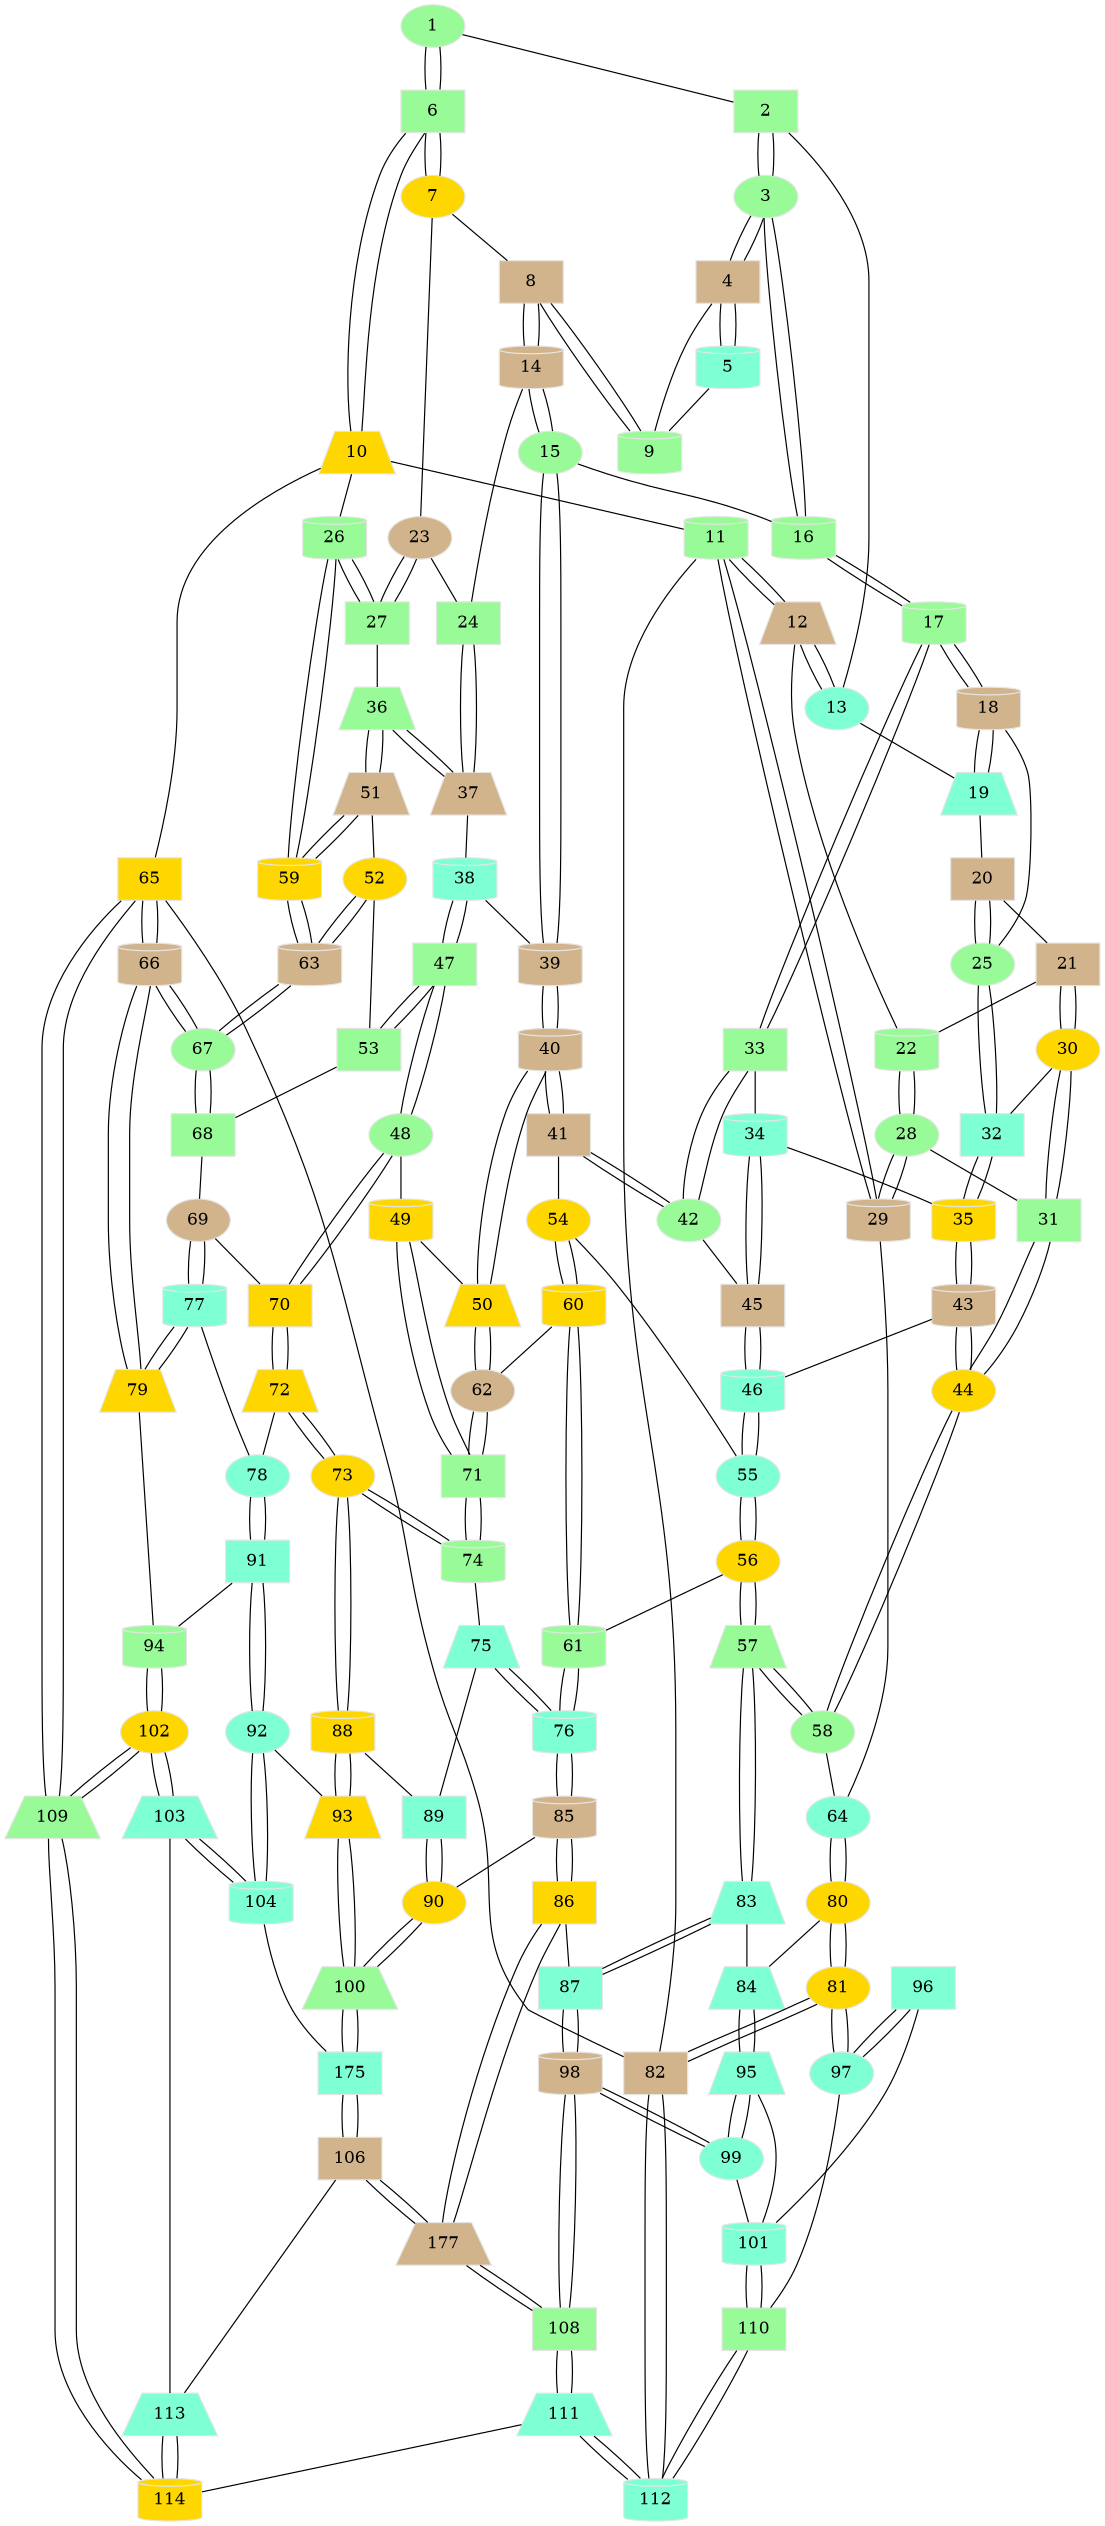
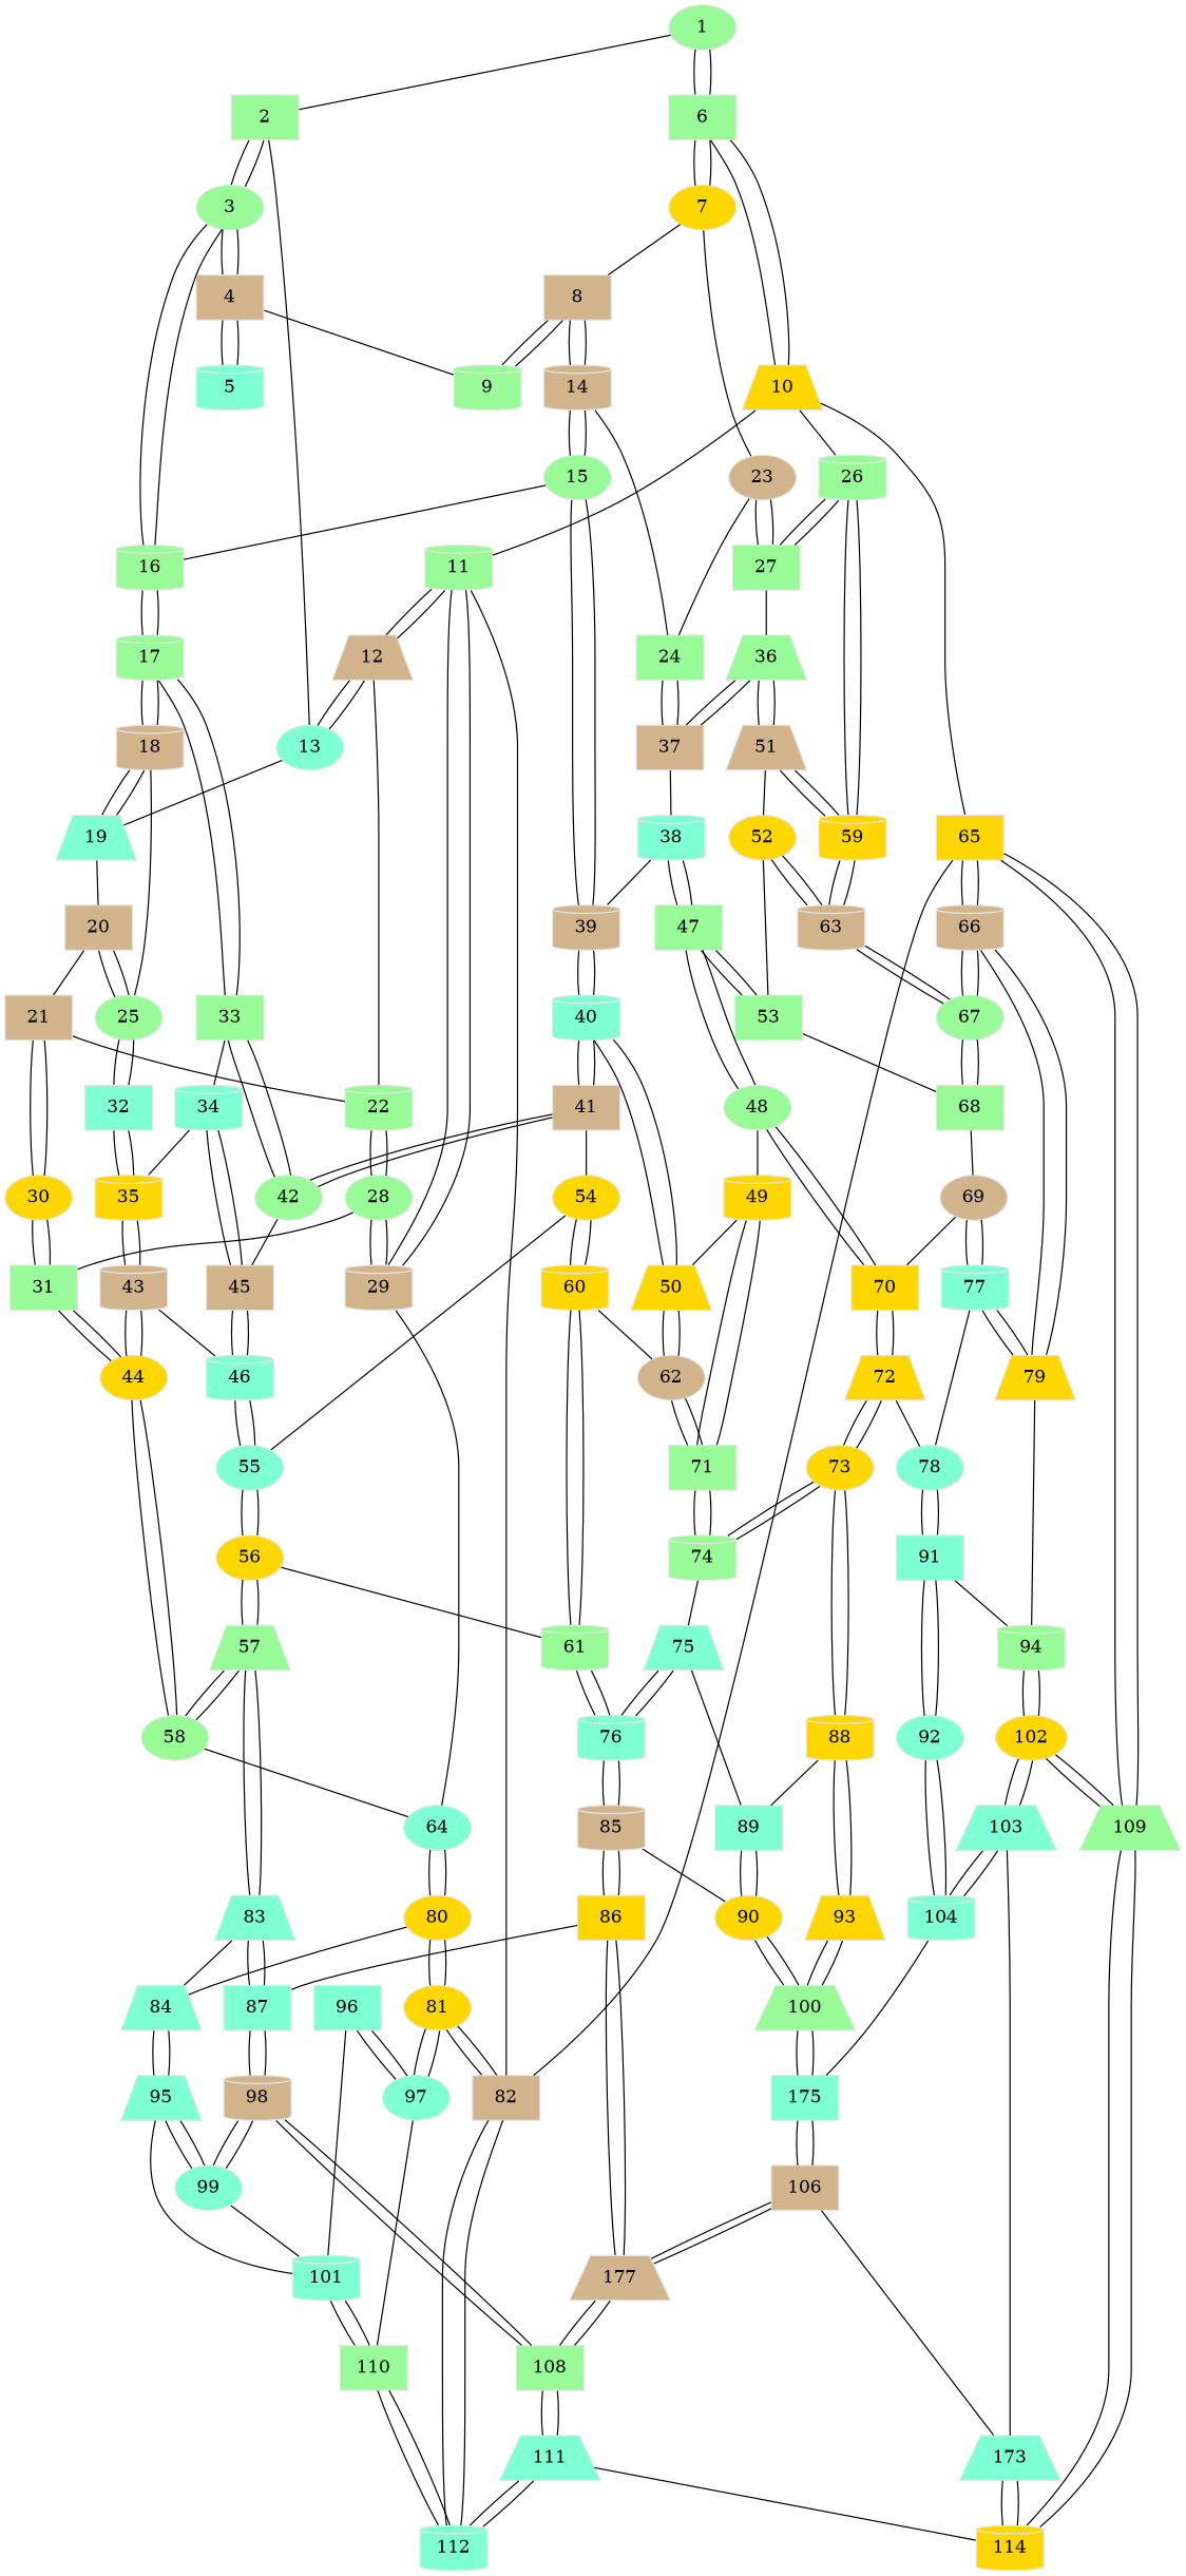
  graph {
    node [color=gray90 fillcolor=palegreen shape=cylinder style=filled]
    1 [shape=ellipse]
    2 [shape=box]
    6 [shape=box]
    3 [shape=ellipse]
    13 [fillcolor=aquamarine shape=ellipse]
    7 [fillcolor=gold shape=ellipse]
    10 [fillcolor=gold shape=trapezium]
    4 [fillcolor=tan shape=box]
    16
    19 [fillcolor=aquamarine shape=trapezium]
    5 [fillcolor=aquamarine]
    9
    17
    8 [fillcolor=tan shape=box]
    23 [fillcolor=tan shape=ellipse]
    11
    26
    65 [fillcolor=gold shape=box]
    14 [fillcolor=tan]
    24 [shape=box]
    27 [shape=box]
    15 [shape=ellipse]
    12 [fillcolor=tan shape=trapezium]
    29 [fillcolor=tan]
    82 [fillcolor=tan shape=box]
    59 [fillcolor=gold]
    66 [fillcolor=tan]
    109 [shape=trapezium]
    22
    64 [fillcolor=aquamarine shape=ellipse]
    112 [fillcolor=aquamarine]
    28 [shape=ellipse]
    20 [fillcolor=tan shape=box]
    39 [fillcolor=tan]
-   37 [fillcolor=tan shape=trapezium]
-   40 [fillcolor=tan]
+   37 [fillcolor=tan shape=box]
+   40 [fillcolor=aquamarine]
    18 [fillcolor=tan]
    33 [shape=box]
    25 [shape=ellipse]
    34 [fillcolor=aquamarine]
    42 [shape=ellipse]
    32 [fillcolor=aquamarine shape=box]
    21 [fillcolor=tan shape=box]
    30 [fillcolor=gold shape=ellipse]
    31 [shape=box]
    36 [shape=trapezium]
    38 [fillcolor=aquamarine]
    35 [fillcolor=gold]
    63 [fillcolor=tan]
    51 [fillcolor=tan shape=trapezium]
    44 [fillcolor=gold shape=ellipse]
    80 [fillcolor=gold shape=ellipse]
    58 [shape=ellipse]
    43 [fillcolor=tan]
    45 [fillcolor=tan shape=box]
    46 [fillcolor=aquamarine]
    52 [fillcolor=gold shape=ellipse]
    47 [shape=box]
    48 [shape=ellipse]
    53 [shape=box]
    41 [fillcolor=tan shape=box]
    50 [fillcolor=gold shape=trapezium]
    54 [fillcolor=gold shape=ellipse]
    62 [fillcolor=tan shape=ellipse]
    55 [fillcolor=aquamarine shape=ellipse]
    60 [fillcolor=gold]
    56 [fillcolor=gold shape=ellipse]
    49 [fillcolor=gold]
    70 [fillcolor=gold shape=box]
    68 [shape=box]
    71 [shape=box]
    72 [fillcolor=gold shape=trapezium]
    74
    67 [shape=ellipse]
    69 [fillcolor=tan shape=ellipse]
    61
    57 [shape=trapezium]
    83 [fillcolor=aquamarine shape=trapezium]
    76 [fillcolor=aquamarine]
    84 [fillcolor=aquamarine shape=trapezium]
    87 [fillcolor=aquamarine shape=box]
    85 [fillcolor=tan]
    81 [fillcolor=gold shape=ellipse]
    79 [fillcolor=gold shape=trapezium]
    114 [fillcolor=gold]
    94
    77 [fillcolor=aquamarine]
    78 [fillcolor=aquamarine shape=ellipse]
    73 [fillcolor=gold shape=ellipse]
    75 [fillcolor=aquamarine shape=trapezium]
    88 [fillcolor=gold]
    91 [fillcolor=aquamarine shape=box]
    89 [fillcolor=aquamarine shape=box]
    93 [fillcolor=gold shape=trapezium]
    90 [fillcolor=gold shape=ellipse]
    86 [fillcolor=gold shape=box]
    92 [fillcolor=aquamarine shape=ellipse]
    102 [fillcolor=gold shape=ellipse]
    97 [fillcolor=aquamarine shape=ellipse]
    95 [fillcolor=aquamarine shape=trapezium]
    110 [shape=box]
    98 [fillcolor=tan]
    99 [fillcolor=aquamarine shape=ellipse]
    101 [fillcolor=aquamarine]
    n105 [fillcolor=tan label=177 shape=trapezium]
    100 [shape=trapezium]
    108 [shape=box]
    n108 [fillcolor=aquamarine label=175 shape=box]
    104 [fillcolor=aquamarine]
    103 [fillcolor=aquamarine shape=trapezium]
    96 [fillcolor=aquamarine shape=box]
    111 [fillcolor=aquamarine shape=trapezium]
    106 [fillcolor=tan shape=box]
-   113 [fillcolor=aquamarine shape=trapezium]
+   113 [fillcolor=aquamarine shape=trapezium label=173]
    1 -- 2
    1 -- 6
    1 -- 6
    2 -- 3
    2 -- 3
    2 -- 13
    6 -- 7
    6 -- 7
    6 -- 10
    6 -- 10
    3 -- 4
    3 -- 4
    3 -- 16
    3 -- 16
    13 -- 19
    7 -- 8
    7 -- 23
    10 -- 11
    10 -- 26
    10 -- 65
    4 -- 5
    4 -- 5
    4 -- 9
    16 -- 17
    16 -- 17
    19 -- 20
-   5 -- 9
    17 -- 18
    17 -- 18
    17 -- 33
    17 -- 33
    8 -- 9
    8 -- 9
    8 -- 14
    8 -- 14
    23 -- 24
    23 -- 27
    23 -- 27
    11 -- 12
    11 -- 12
    11 -- 29
    11 -- 29
    11 -- 82
    26 -- 27
    26 -- 27
    26 -- 59
    26 -- 59
    65 -- 82
    65 -- 66
    65 -- 66
    65 -- 109
    65 -- 109
    14 -- 24
    14 -- 15
    14 -- 15
    24 -- 37
    24 -- 37
    27 -- 36
    15 -- 16
    15 -- 39
    15 -- 39
    12 -- 13
    12 -- 13
    12 -- 22
    29 -- 64
    82 -- 112
    82 -- 112
    59 -- 63
    59 -- 63
    66 -- 67
    66 -- 67
    66 -- 79
    66 -- 79
    109 -- 114
    109 -- 114
    22 -- 28
    22 -- 28
    64 -- 80
    64 -- 80
    28 -- 29
    28 -- 29
    28 -- 31
    20 -- 25
    20 -- 25
    20 -- 21
    39 -- 40
    39 -- 40
    37 -- 38
    40 -- 41
    40 -- 41
    40 -- 50
    40 -- 50
    18 -- 19
    18 -- 19
    18 -- 25
    33 -- 34
    33 -- 42
    33 -- 42
    25 -- 32
    25 -- 32
    34 -- 35
    34 -- 45
    34 -- 45
    42 -- 45
    32 -- 35
    32 -- 35
    21 -- 22
    21 -- 30
    21 -- 30
-   30 -- 32
    30 -- 31
    30 -- 31
    31 -- 44
    31 -- 44
    36 -- 37
    36 -- 37
    36 -- 51
    36 -- 51
    38 -- 39
    38 -- 47
    38 -- 47
    35 -- 43
    35 -- 43
    63 -- 67
    63 -- 67
    51 -- 59
    51 -- 59
    51 -- 52
    44 -- 58
    44 -- 58
    80 -- 84
    80 -- 81
    80 -- 81
    58 -- 64
    43 -- 44
    43 -- 44
    43 -- 46
    45 -- 46
    45 -- 46
    46 -- 55
    46 -- 55
    52 -- 63
    52 -- 63
    52 -- 53
    47 -- 48
    47 -- 48
    47 -- 53
    47 -- 53
    48 -- 49
    48 -- 70
    48 -- 70
    53 -- 68
    41 -- 42
    41 -- 42
    41 -- 54
    50 -- 62
    50 -- 62
    54 -- 55
    54 -- 60
    54 -- 60
    62 -- 71
    62 -- 71
    55 -- 56
    55 -- 56
    60 -- 62
    60 -- 61
    60 -- 61
    56 -- 61
    56 -- 57
    56 -- 57
    49 -- 50
    49 -- 71
    49 -- 71
    70 -- 72
    70 -- 72
    68 -- 69
    71 -- 74
    71 -- 74
    72 -- 78
    72 -- 73
    72 -- 73
    74 -- 75
    67 -- 68
    67 -- 68
    69 -- 70
    69 -- 77
    69 -- 77
    61 -- 76
    61 -- 76
    57 -- 58
    57 -- 58
    57 -- 83
    57 -- 83
    83 -- 84
    83 -- 87
    83 -- 87
    76 -- 85
    76 -- 85
    84 -- 95
    84 -- 95
    87 -- 98
    87 -- 98
    85 -- 90
    85 -- 86
    85 -- 86
    81 -- 82
    81 -- 82
    81 -- 97
    81 -- 97
    79 -- 94
    94 -- 102
    94 -- 102
    77 -- 79
    77 -- 79
    77 -- 78
    78 -- 91
    78 -- 91
    73 -- 74
    73 -- 74
    73 -- 88
    73 -- 88
    75 -- 76
    75 -- 76
    75 -- 89
    88 -- 89
    88 -- 93
    88 -- 93
    91 -- 94
    91 -- 92
    91 -- 92
    89 -- 90
    89 -- 90
    93 -- 100
    93 -- 100
    90 -- 100
    90 -- 100
    86 -- 87
    86 -- n105
    86 -- n105
-   92 -- 93
    92 -- 104
    92 -- 104
    102 -- 109
    102 -- 109
    102 -- 103
    102 -- 103
    97 -- 110
    95 -- 99
    95 -- 99
    95 -- 101
    110 -- 112
    110 -- 112
    98 -- 99
    98 -- 99
    98 -- 108
    98 -- 108
    99 -- 101
    101 -- 110
    101 -- 110
    n105 -- 108
    n105 -- 108
    100 -- n108
    100 -- n108
    108 -- 111
    108 -- 111
    n108 -- 106
    n108 -- 106
    104 -- n108
    103 -- 104
    103 -- 104
    103 -- 113
    96 -- 97
    96 -- 97
    96 -- 101
    111 -- 112
    111 -- 112
    111 -- 114
    106 -- n105
    106 -- n105
    106 -- 113
    113 -- 114
    113 -- 114
  }
